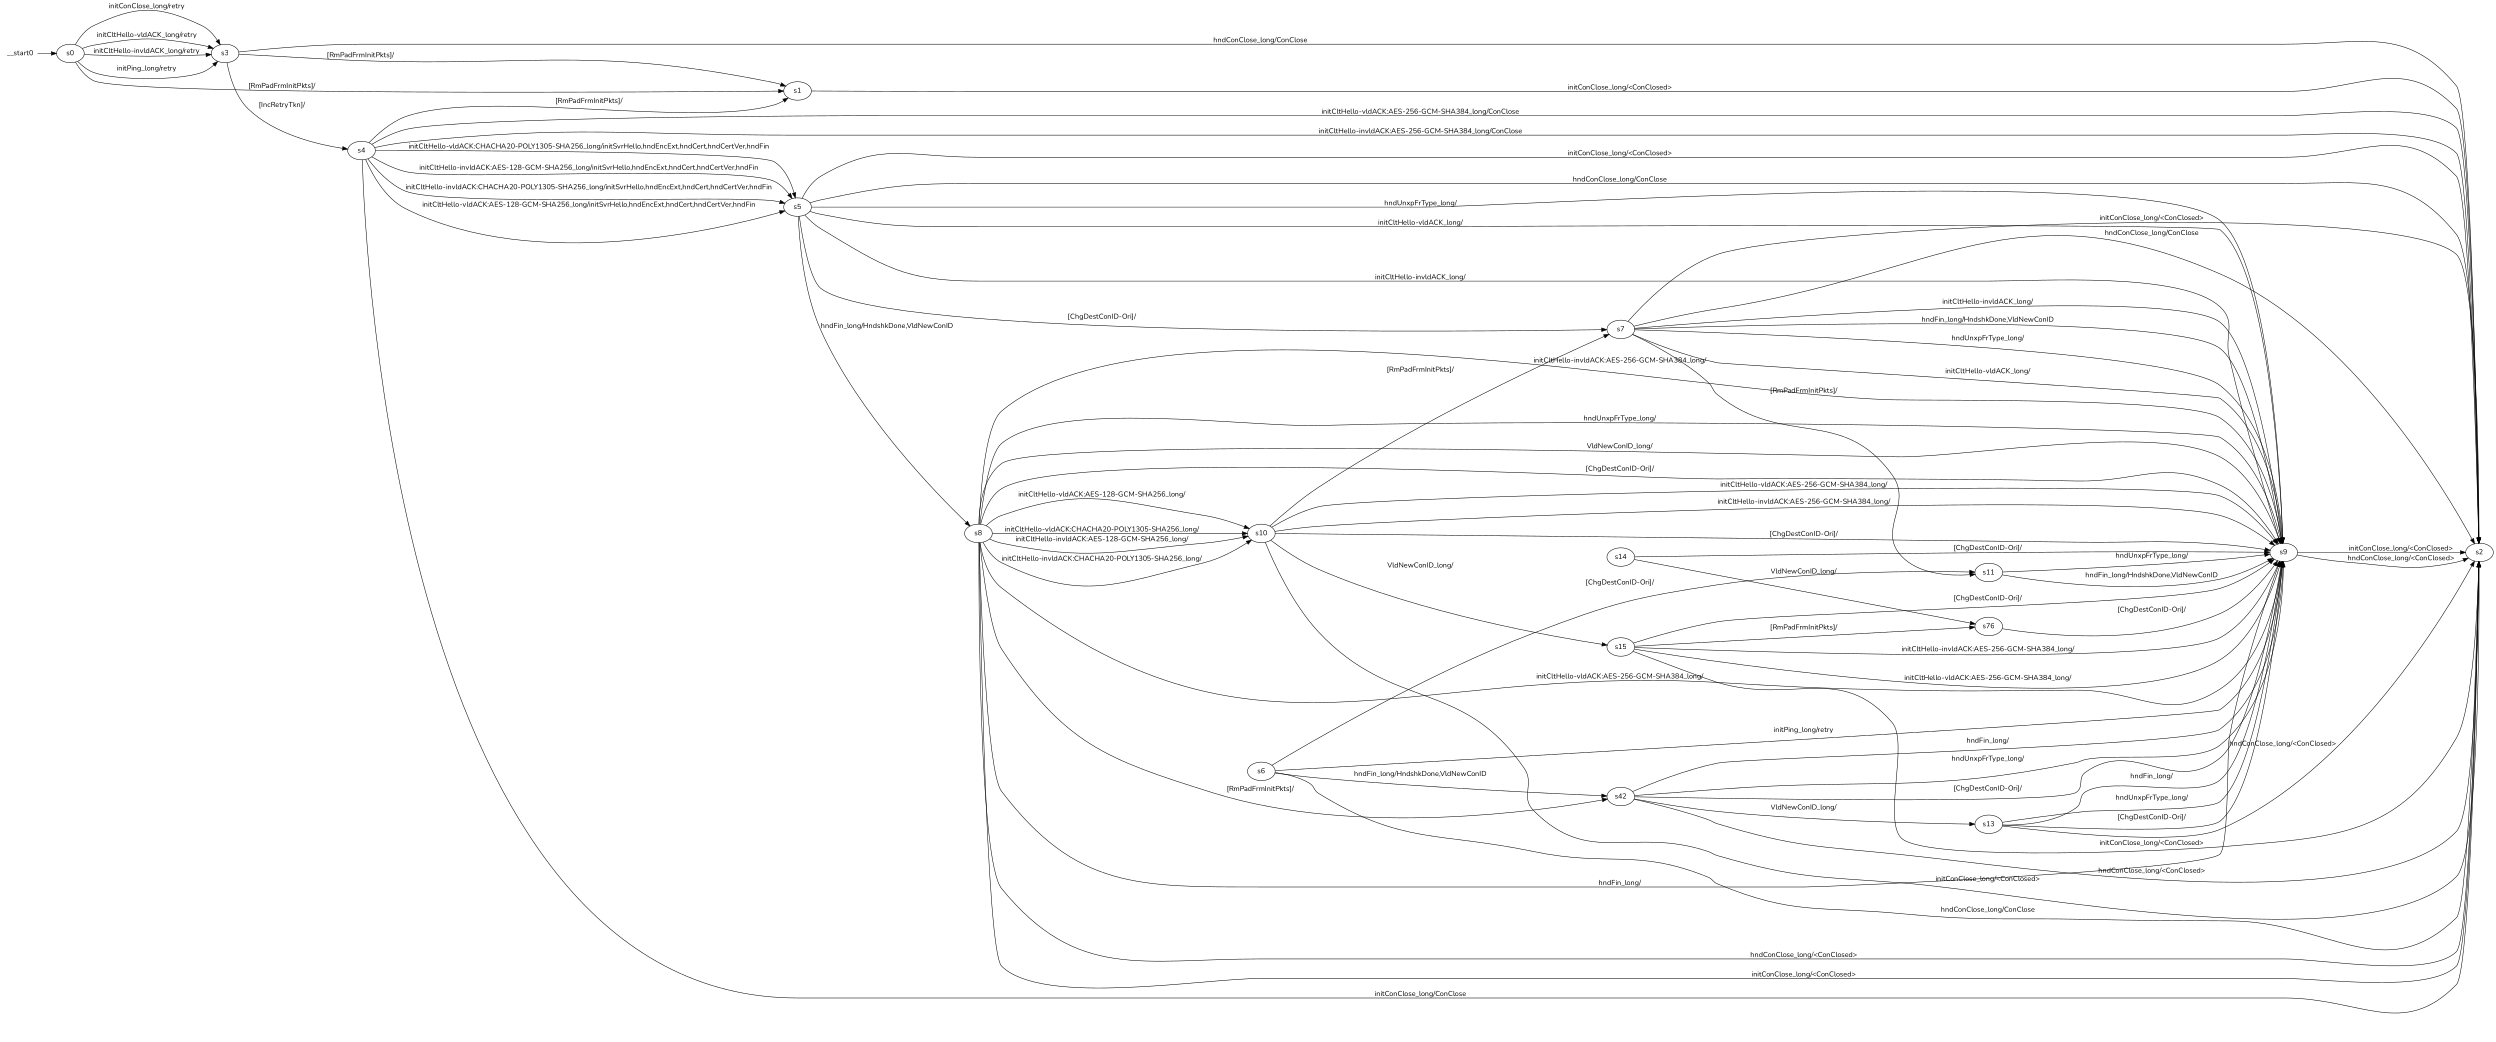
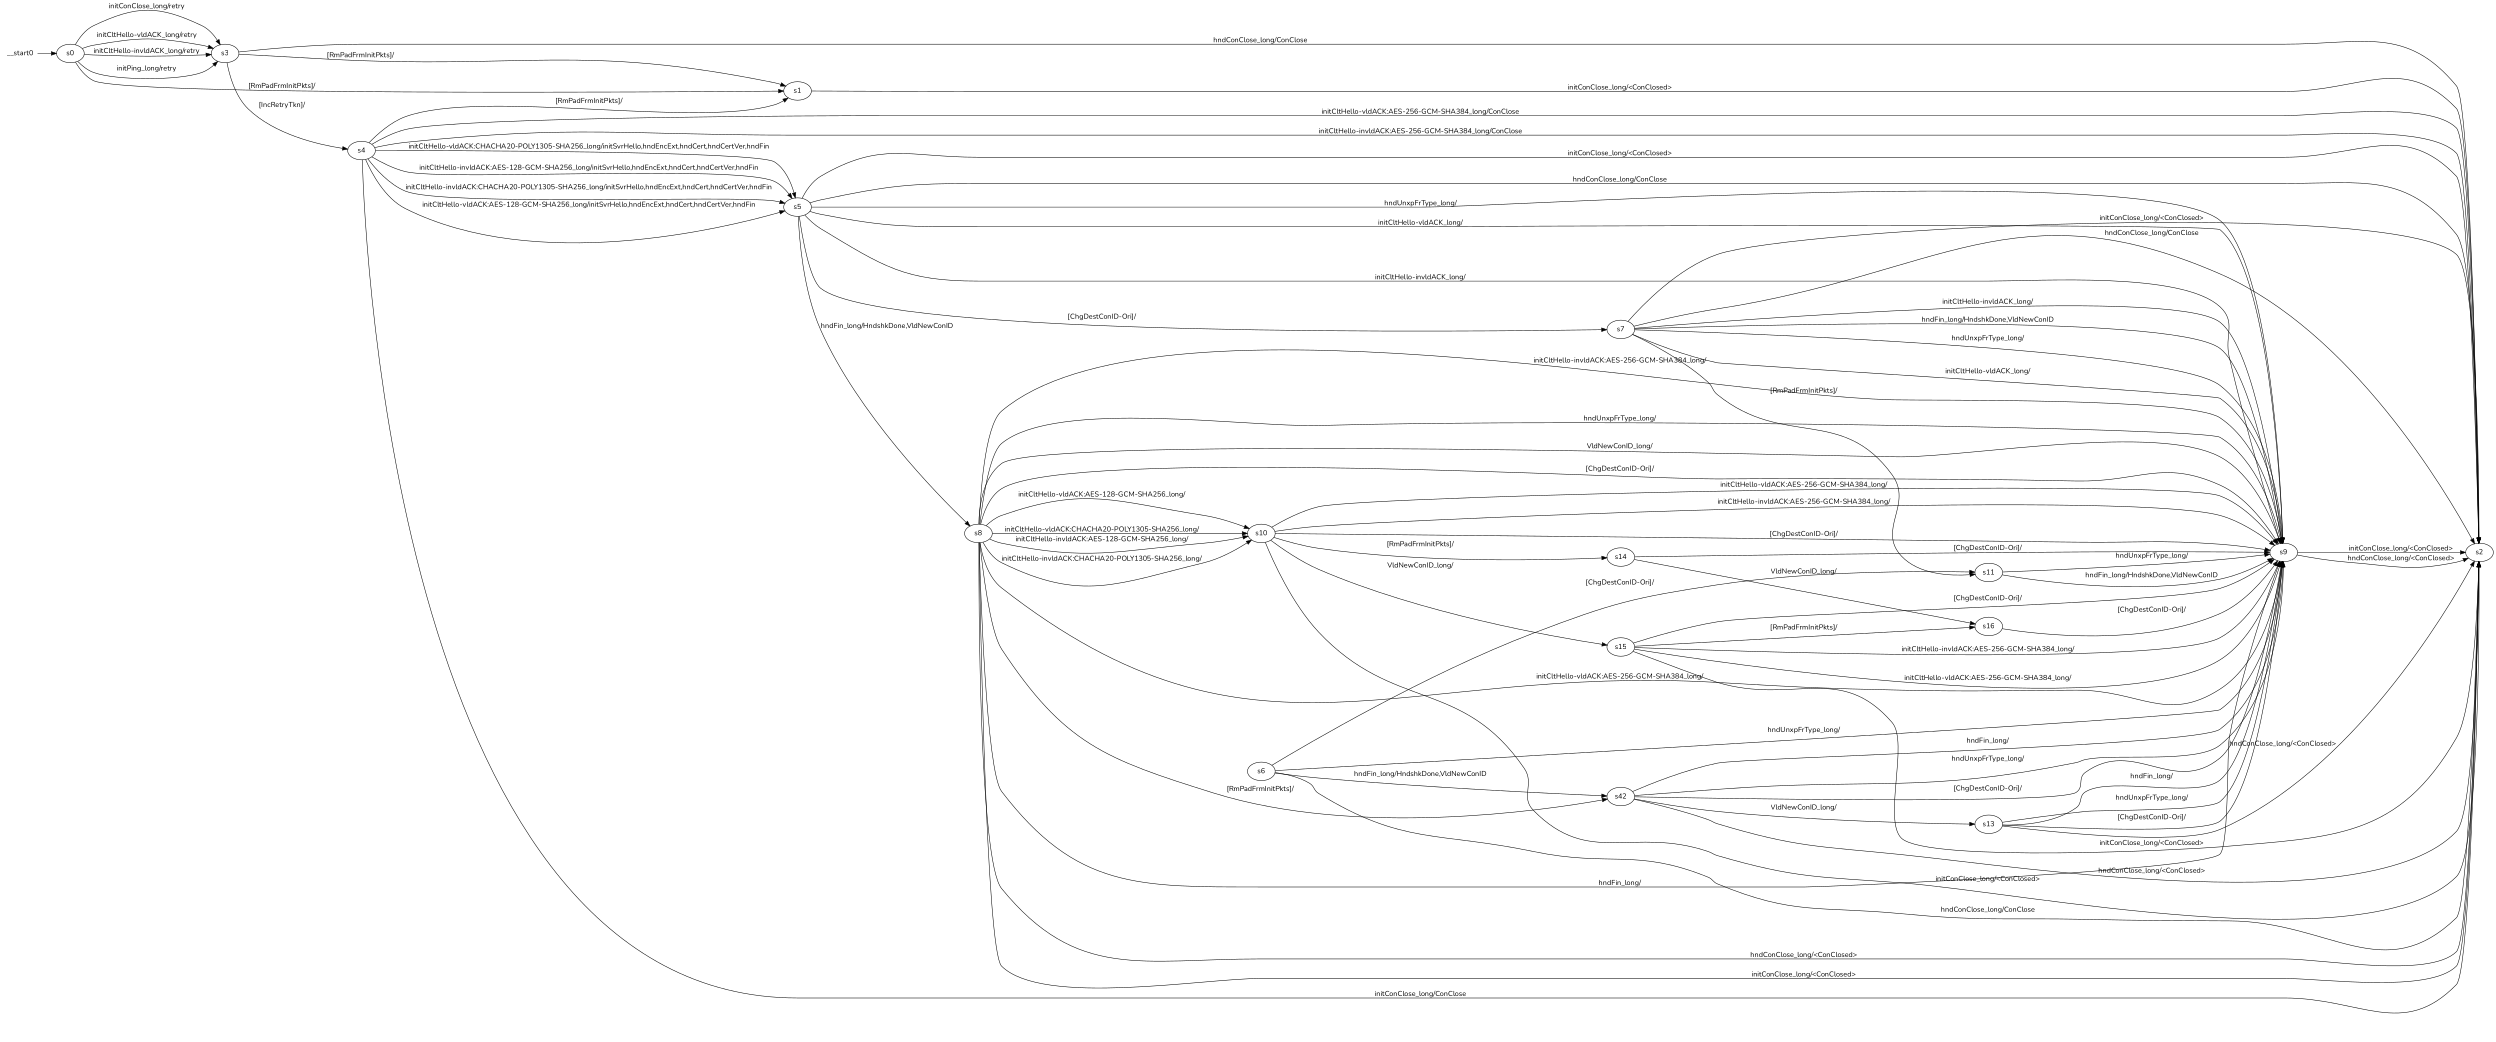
  digraph {
    fontname=Nunito
    rankdir=LR
    node [fontname=Nunito]
    edge [fontname=Nunito]
    n1 [label=s0]
    n2 [label=s1]
    n3 [label=s3]
    n4 [label=s2]
    n5 [label=s4]
    n6 [label=s5]
    n7 [label=s7]
    n8 [label=s8]
    n9 [label=s9]
    n10 [label=s6]
    n11 [label=s11]
    n12 [label=s42]
    n13 [label=s10]
    n14 [label=s13]
    n15 [label=s14]
    n16 [label=s15]
-   n17 [label=s76]
+   n17 [label=s16]
    __start0 [shape=none]
    n1 -> n2 [label="[RmPadFrmInitPkts]/ "]
    n1 -> n3 [label="initPing_long/retry "]
    n1 -> n3 [label="initConClose_long/retry "]
    n1 -> n3 [label="initCltHello-vldACK_long/retry "]
    n1 -> n3 [label="initCltHello-invldACK_long/retry "]
    n2 -> n4 [label="initConClose_long/<ConClosed> "]
    n3 -> n2 [label="[RmPadFrmInitPkts]/ "]
    n3 -> n4 [label="hndConClose_long/ConClose "]
    n3 -> n5 [label="[IncRetryTkn]/ "]
    n5 -> n2 [label="[RmPadFrmInitPkts]/ "]
    n5 -> n4 [label="initConClose_long/ConClose "]
    n5 -> n4 [label="initCltHello-vldACK:AES-256-GCM-SHA384_long/ConClose "]
    n5 -> n4 [label="initCltHello-invldACK:AES-256-GCM-SHA384_long/ConClose "]
    n5 -> n6 [label="initCltHello-vldACK:AES-128-GCM-SHA256_long/initSvrHello,hndEncExt,hndCert,hndCertVer,hndFin "]
    n5 -> n6 [label="initCltHello-vldACK:CHACHA20-POLY1305-SHA256_long/initSvrHello,hndEncExt,hndCert,hndCertVer,hndFin "]
    n5 -> n6 [label="initCltHello-invldACK:AES-128-GCM-SHA256_long/initSvrHello,hndEncExt,hndCert,hndCertVer,hndFin "]
    n5 -> n6 [label="initCltHello-invldACK:CHACHA20-POLY1305-SHA256_long/initSvrHello,hndEncExt,hndCert,hndCertVer,hndFin "]
    n6 -> n4 [label="initConClose_long/<ConClosed> "]
    n6 -> n4 [label="hndConClose_long/ConClose "]
    n6 -> n7 [label="[ChgDestConID-Ori]/ "]
    n6 -> n8 [label="hndFin_long/HndshkDone,VldNewConID "]
    n6 -> n9 [label="initCltHello-vldACK_long/ "]
    n6 -> n9 [label="initCltHello-invldACK_long/ "]
    n6 -> n9 [label="hndUnxpFrType_long/ "]
    n7 -> n4 [label="initConClose_long/<ConClosed> "]
    n7 -> n4 [label="hndConClose_long/ConClose "]
    n7 -> n9 [label="initCltHello-vldACK_long/ "]
    n7 -> n9 [label="initCltHello-invldACK_long/ "]
    n7 -> n9 [label="hndFin_long/HndshkDone,VldNewConID "]
    n7 -> n9 [label="hndUnxpFrType_long/ "]
    n7 -> n11 [label="[RmPadFrmInitPkts]/ "]
    n8 -> n4 [label="initConClose_long/<ConClosed> "]
    n8 -> n4 [label="hndConClose_long/<ConClosed> "]
    n8 -> n9 [label="initCltHello-vldACK:AES-256-GCM-SHA384_long/ "]
    n8 -> n9 [label="initCltHello-invldACK:AES-256-GCM-SHA384_long/ "]
    n8 -> n9 [label="hndFin_long/ "]
    n8 -> n9 [label="hndUnxpFrType_long/ "]
    n8 -> n9 [label="VldNewConID_long/ "]
    n8 -> n9 [label="[ChgDestConID-Ori]/ "]
    n8 -> n12 [label="[RmPadFrmInitPkts]/ "]
    n8 -> n13 [label="initCltHello-vldACK:AES-128-GCM-SHA256_long/ "]
    n8 -> n13 [label="initCltHello-vldACK:CHACHA20-POLY1305-SHA256_long/ "]
    n8 -> n13 [label="initCltHello-invldACK:AES-128-GCM-SHA256_long/ "]
    n8 -> n13 [label="initCltHello-invldACK:CHACHA20-POLY1305-SHA256_long/ "]
    n9 -> n4 [label="initConClose_long/<ConClosed> "]
    n9 -> n4 [label="hndConClose_long/<ConClosed> "]
    n10 -> n4 [label="hndConClose_long/ConClose "]
-   n10 -> n9 [label="initPing_long/retry "]
+   n10 -> n9 [label="hndUnxpFrType_long/ "]
    n10 -> n11 [label="[ChgDestConID-Ori]/ "]
    n10 -> n12 [label="hndFin_long/HndshkDone,VldNewConID "]
    n11 -> n9 [label="hndFin_long/HndshkDone,VldNewConID "]
    n11 -> n9 [label="hndUnxpFrType_long/ "]
    n12 -> n4 [label="hndConClose_long/<ConClosed> "]
    n12 -> n9 [label="hndFin_long/ "]
    n12 -> n9 [label="hndUnxpFrType_long/ "]
    n12 -> n9 [label="[ChgDestConID-Ori]/ "]
    n12 -> n14 [label="VldNewConID_long/ "]
    n13 -> n4 [label="initConClose_long/<ConClosed> "]
    n13 -> n9 [label="initCltHello-vldACK:AES-256-GCM-SHA384_long/ "]
    n13 -> n9 [label="initCltHello-invldACK:AES-256-GCM-SHA384_long/ "]
    n13 -> n9 [label="[ChgDestConID-Ori]/ "]
-   n13 -> n7 [label="[RmPadFrmInitPkts]/ "]
+   n13 -> n15 [label="[RmPadFrmInitPkts]/ "]
    n13 -> n16 [label="VldNewConID_long/ "]
    n14 -> n4 [label="hndConClose_long/<ConClosed> "]
    n14 -> n9 [label="hndFin_long/ "]
    n14 -> n9 [label="hndUnxpFrType_long/ "]
    n14 -> n9 [label="[ChgDestConID-Ori]/ "]
    n15 -> n9 [label="[ChgDestConID-Ori]/ "]
    n15 -> n17 [label="VldNewConID_long/ "]
    n16 -> n4 [label="initConClose_long/<ConClosed> "]
    n16 -> n9 [label="initCltHello-vldACK:AES-256-GCM-SHA384_long/ "]
    n16 -> n9 [label="initCltHello-invldACK:AES-256-GCM-SHA384_long/ "]
    n16 -> n9 [label="[ChgDestConID-Ori]/ "]
    n16 -> n17 [label="[RmPadFrmInitPkts]/ "]
    n17 -> n9 [label="[ChgDestConID-Ori]/ "]
    __start0 -> n1
  }
